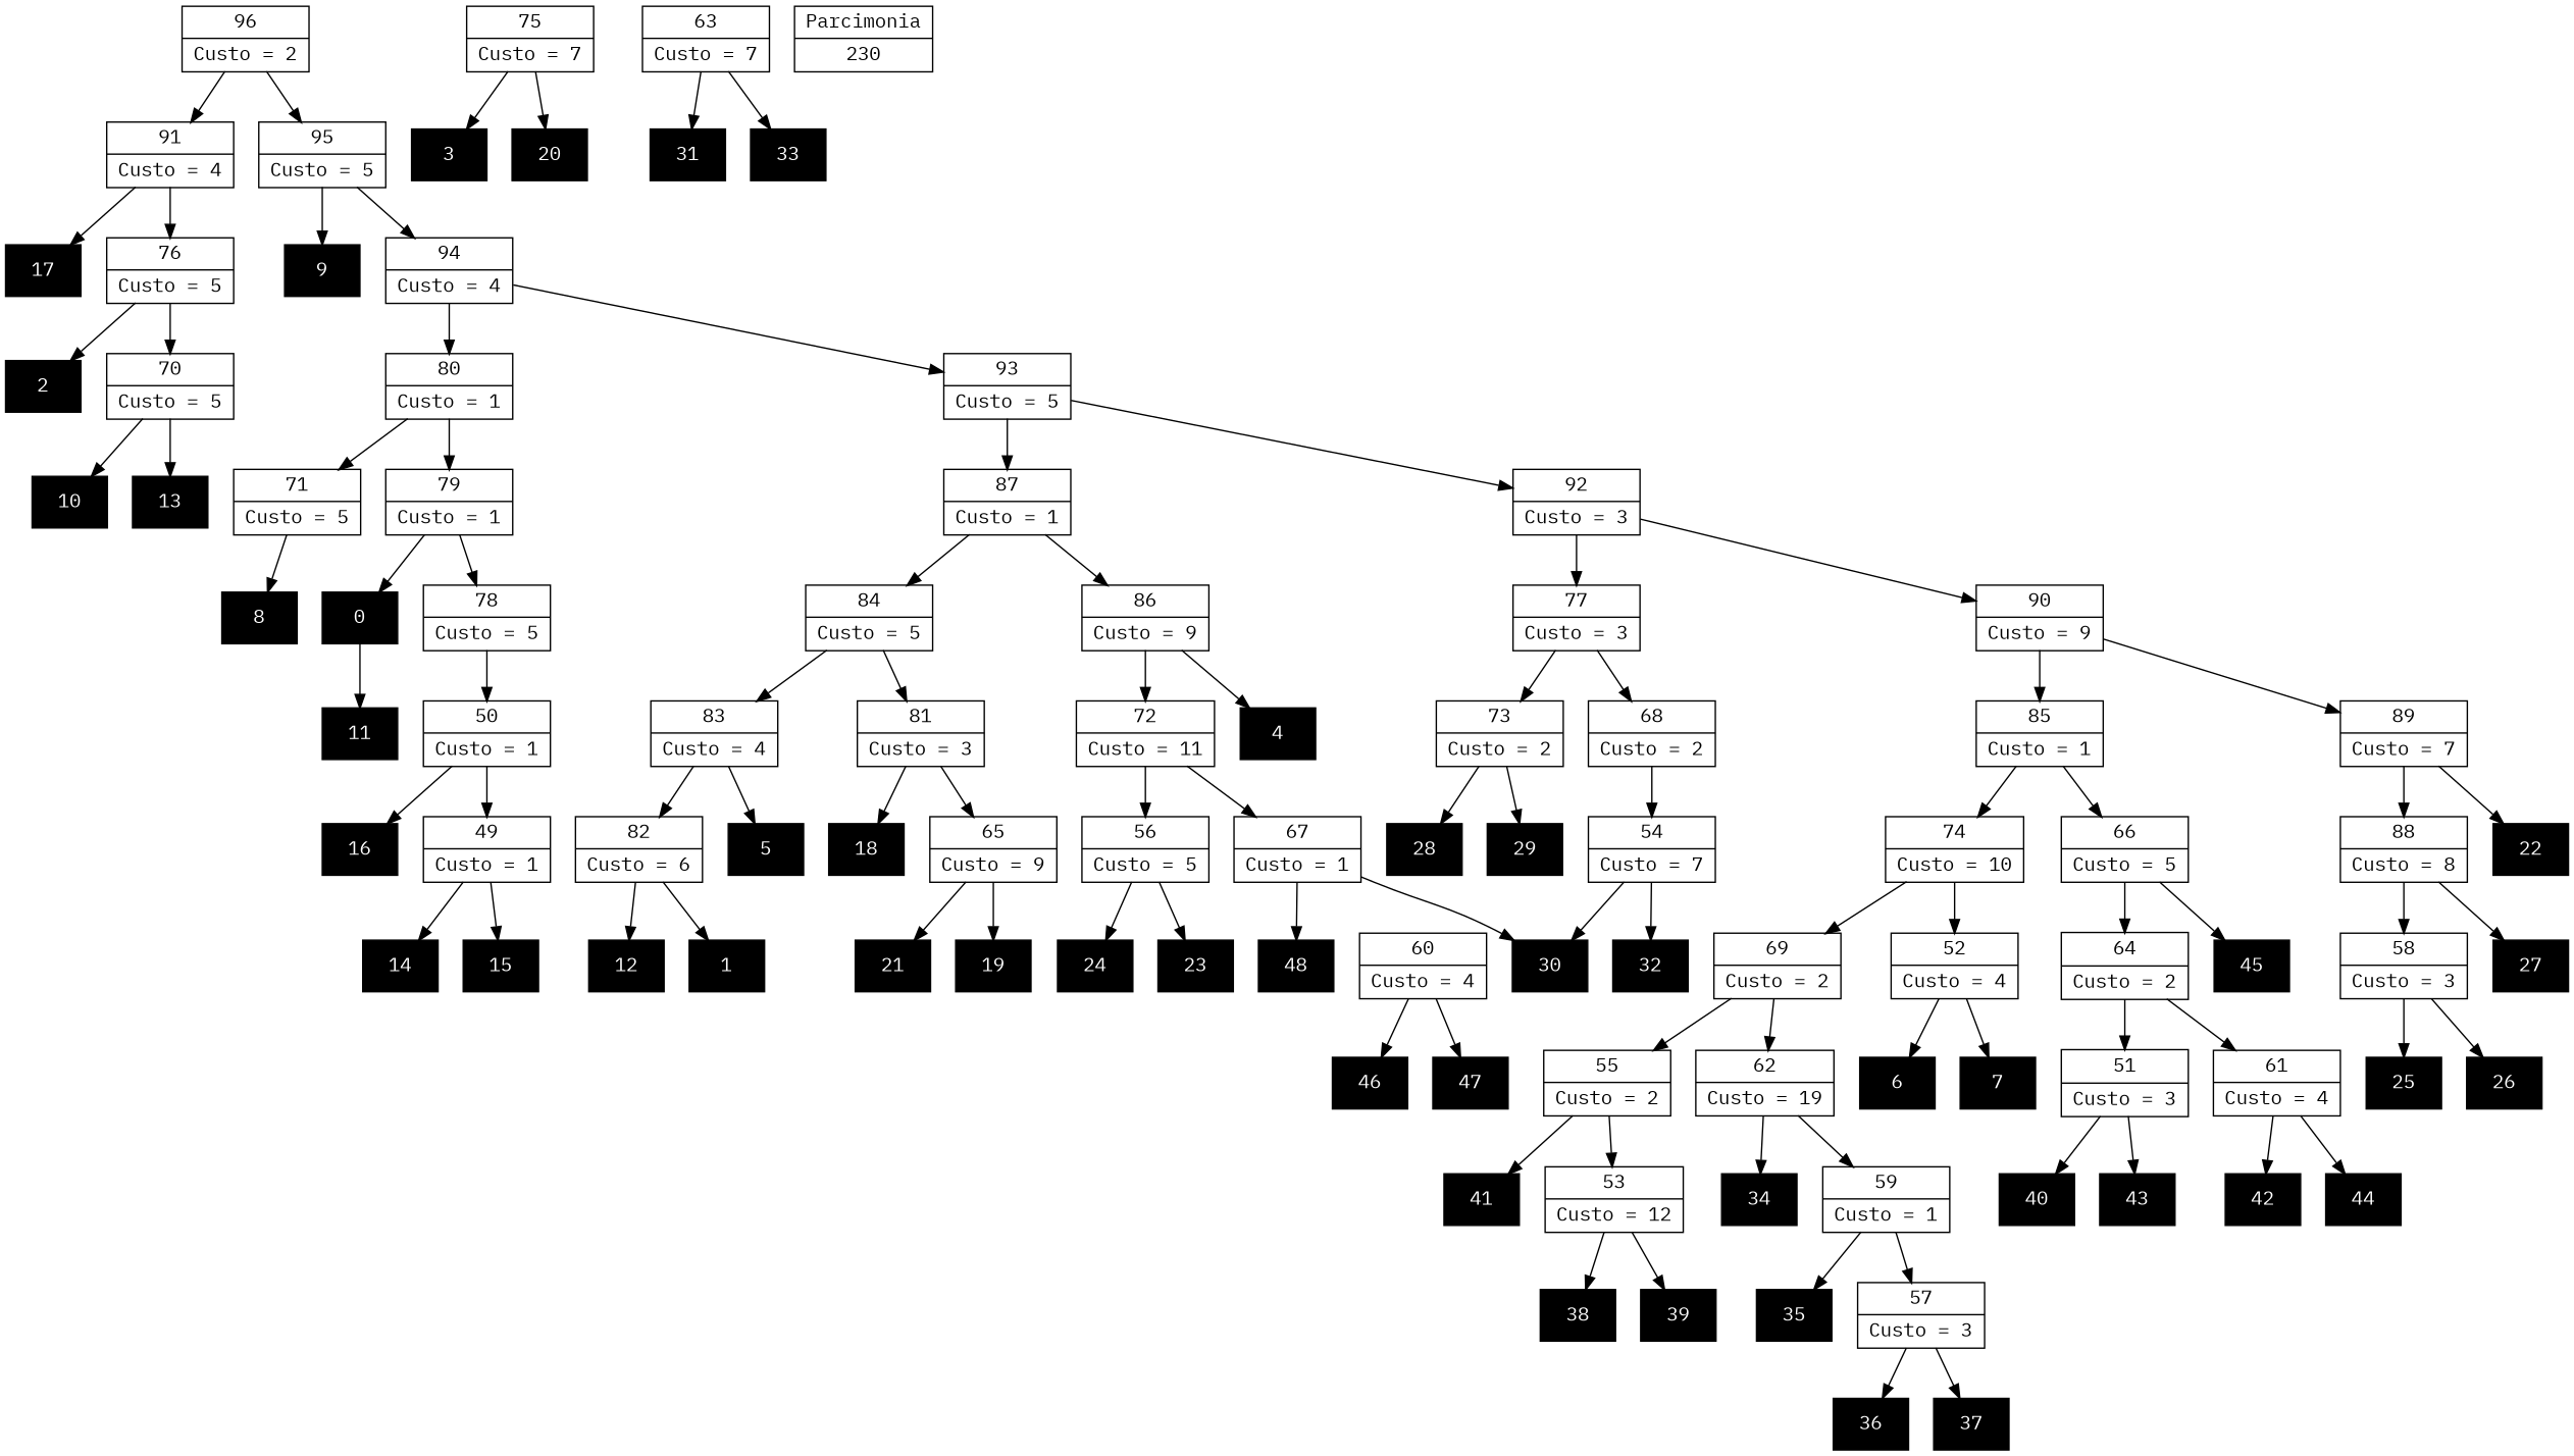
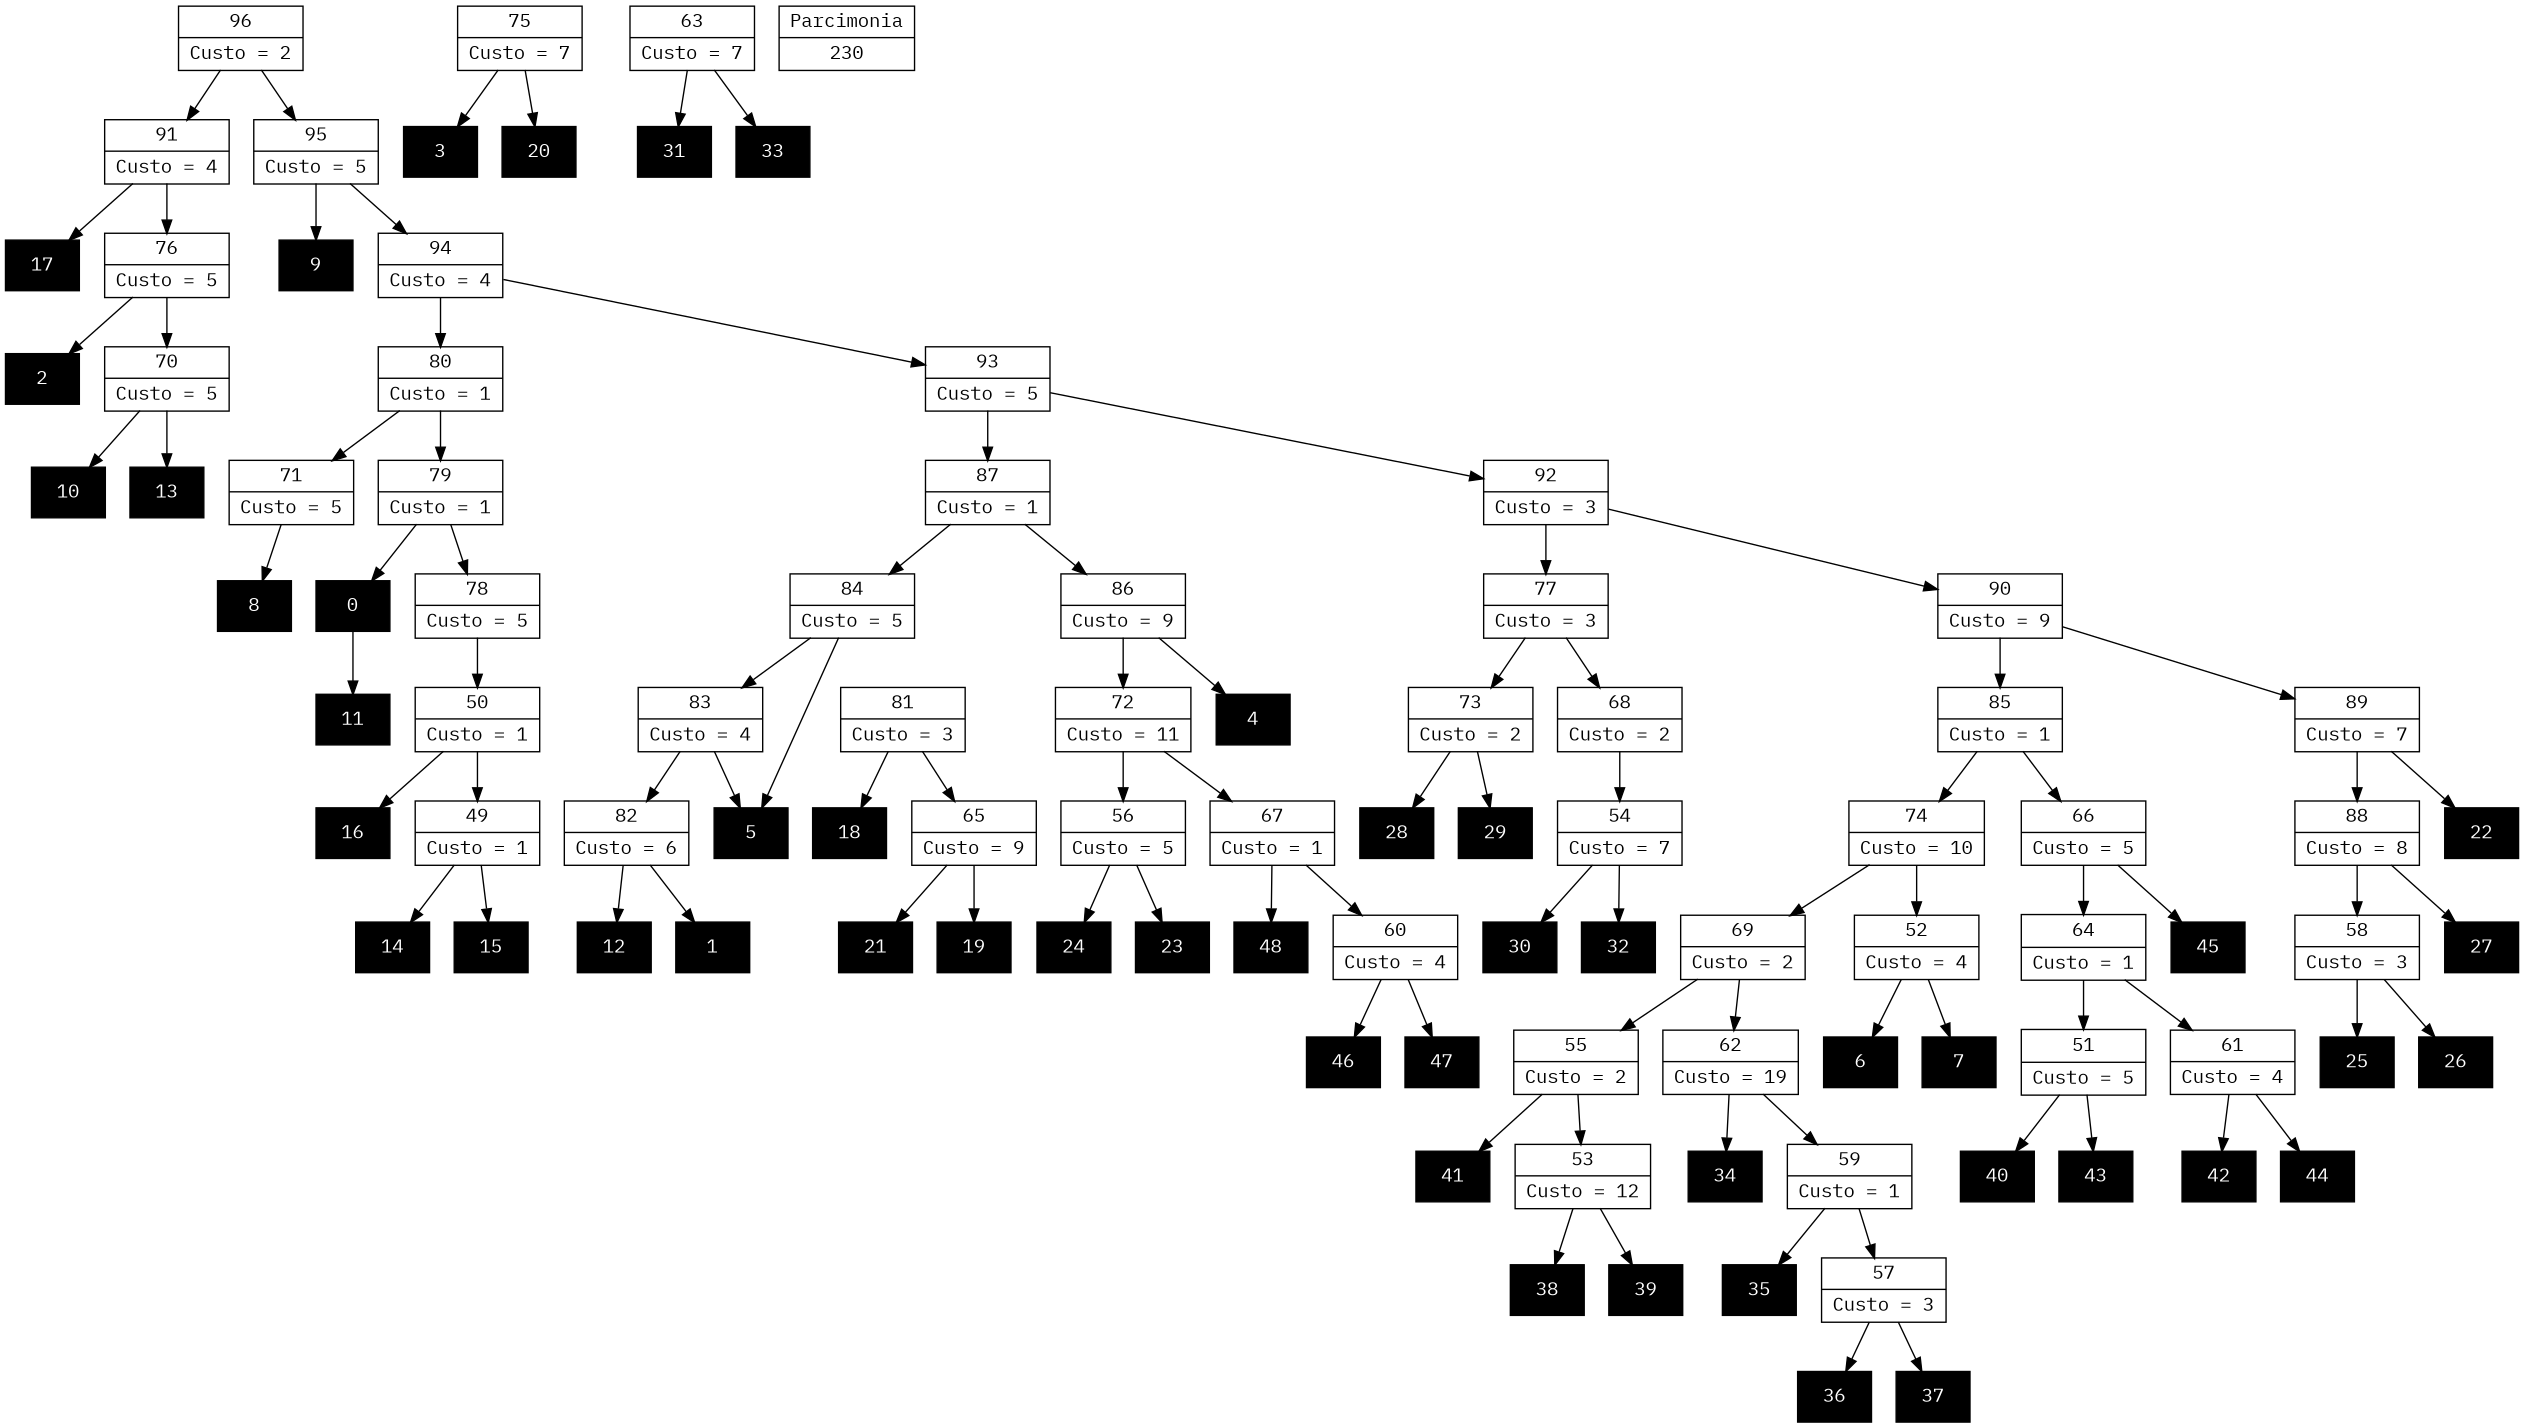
  digraph {
    fontname="IBM Plex Mono"
    node [fontname="IBM Plex Mono" shape=record]
    edge [fontname="IBM Plex Mono"]
    n1 [color=black fontcolor=white fontsize=14 height=0.5 label="{0}" style=filled]
    n2 [color=black fontcolor=white fontsize=14 height=0.5 label="{11}" style=filled]
    n3 [color=black fontcolor=white fontsize=14 height=0.5 label="{1}" style=filled]
    n4 [color=black fontcolor=white fontsize=14 height=0.5 label="{2}" style=filled]
    n5 [color=black fontcolor=white fontsize=14 height=0.5 label="{3}" style=filled]
    n6 [color=black fontcolor=white fontsize=14 height=0.5 label="{4}" style=filled]
    n7 [color=black fontcolor=white fontsize=14 height=0.5 label="{5}" style=filled]
    n8 [color=black fontcolor=white fontsize=14 height=0.5 label="{6}" style=filled]
    n9 [color=black fontcolor=white fontsize=14 height=0.5 label="{7}" style=filled]
    n10 [color=black fontcolor=white fontsize=14 height=0.5 label="{8}" style=filled]
    n11 [color=black fontcolor=white fontsize=14 height=0.5 label="{9}" style=filled]
    n12 [color=black fontcolor=white fontsize=14 height=0.5 label="{10}" style=filled]
    n13 [color=black fontcolor=white fontsize=14 height=0.5 label="{12}" style=filled]
    n14 [color=black fontcolor=white fontsize=14 height=0.5 label="{13}" style=filled]
    n15 [color=black fontcolor=white fontsize=14 height=0.5 label="{14}" style=filled]
    n16 [color=black fontcolor=white fontsize=14 height=0.5 label="{15}" style=filled]
    n17 [color=black fontcolor=white fontsize=14 height=0.5 label="{16}" style=filled]
    n18 [color=black fontcolor=white fontsize=14 height=0.5 label="{17}" style=filled]
    n19 [color=black fontcolor=white fontsize=14 height=0.5 label="{18}" style=filled]
    n20 [color=black fontcolor=white fontsize=14 height=0.5 label="{19}" style=filled]
    n21 [color=black fontcolor=white fontsize=14 height=0.5 label="{20}" style=filled]
    n22 [color=black fontcolor=white fontsize=14 height=0.5 label="{21}" style=filled]
    n23 [color=black fontcolor=white fontsize=14 height=0.5 label="{22}" style=filled]
    n24 [color=black fontcolor=white fontsize=14 height=0.5 label="{23}" style=filled]
    n25 [color=black fontcolor=white fontsize=14 height=0.5 label="{24}" style=filled]
    n26 [color=black fontcolor=white fontsize=14 height=0.5 label="{25}" style=filled]
    n27 [color=black fontcolor=white fontsize=14 height=0.5 label="{26}" style=filled]
    n28 [color=black fontcolor=white fontsize=14 height=0.5 label="{27}" style=filled]
    n29 [color=black fontcolor=white fontsize=14 height=0.5 label="{28}" style=filled]
    n30 [color=black fontcolor=white fontsize=14 height=0.5 label="{29}" style=filled]
    n31 [color=black fontcolor=white fontsize=14 height=0.5 label="{30}" style=filled]
    n32 [color=black fontcolor=white fontsize=14 height=0.5 label="{31}" style=filled]
    n33 [color=black fontcolor=white fontsize=14 height=0.5 label="{32}" style=filled]
    n34 [color=black fontcolor=white fontsize=14 height=0.5 label="{33}" style=filled]
    n35 [color=black fontcolor=white fontsize=14 height=0.5 label="{34}" style=filled]
    n36 [color=black fontcolor=white fontsize=14 height=0.5 label="{35}" style=filled]
    n37 [color=black fontcolor=white fontsize=14 height=0.5 label="{36}" style=filled]
    n38 [color=black fontcolor=white fontsize=14 height=0.5 label="{37}" style=filled]
    n39 [color=black fontcolor=white fontsize=14 height=0.5 label="{38}" style=filled]
    n40 [color=black fontcolor=white fontsize=14 height=0.5 label="{39}" style=filled]
    n41 [color=black fontcolor=white fontsize=14 height=0.5 label="{40}" style=filled]
    n42 [color=black fontcolor=white fontsize=14 height=0.5 label="{41}" style=filled]
    n43 [color=black fontcolor=white fontsize=14 height=0.5 label="{42}" style=filled]
    n44 [color=black fontcolor=white fontsize=14 height=0.5 label="{43}" style=filled]
    n45 [color=black fontcolor=white fontsize=14 height=0.5 label="{44}" style=filled]
    n46 [color=black fontcolor=white fontsize=14 height=0.5 label="{45}" style=filled]
    n47 [color=black fontcolor=white fontsize=14 height=0.5 label="{46}" style=filled]
    n48 [color=black fontcolor=white fontsize=14 height=0.5 label="{47}" style=filled]
    n49 [color=black fontcolor=white fontsize=14 height=0.5 label="{48}" style=filled]
    n50 [label="{49|Custo = 1}"]
    n51 [label="{50|Custo = 1}"]
-   n52 [label="{51|Custo = 3}"]
+   n52 [label="{51|Custo = 5}"]
    n53 [label="{52|Custo = 4}"]
    n54 [label="{53|Custo = 12}"]
    n55 [label="{54|Custo = 7}"]
    n56 [label="{55|Custo = 2}"]
    n57 [label="{56|Custo = 5}"]
    n58 [label="{57|Custo = 3}"]
    n59 [label="{58|Custo = 3}"]
    n60 [label="{59|Custo = 1}"]
    n61 [label="{60|Custo = 4}"]
    n62 [label="{61|Custo = 4}"]
    n63 [label="{62|Custo = 19}"]
    n64 [label="{63|Custo = 7}"]
-   n65 [label="{64|Custo = 2}"]
+   n65 [label="{64|Custo = 1}"]
    n66 [label="{65|Custo = 9}"]
    n67 [label="{66|Custo = 5}"]
    n68 [label="{67|Custo = 1}"]
    n69 [label="{68|Custo = 2}"]
    n70 [label="{69|Custo = 2}"]
    n71 [label="{70|Custo = 5}"]
    n72 [label="{71|Custo = 5}"]
    n73 [label="{72|Custo = 11}"]
    n74 [label="{73|Custo = 2}"]
    n75 [label="{74|Custo = 10}"]
    n76 [label="{75|Custo = 7}"]
    n77 [label="{76|Custo = 5}"]
    n78 [label="{77|Custo = 3}"]
    n79 [label="{78|Custo = 5}"]
    n80 [label="{79|Custo = 1}"]
    n81 [label="{80|Custo = 1}"]
    n82 [label="{81|Custo = 3}"]
    n83 [label="{82|Custo = 6}"]
    n84 [label="{83|Custo = 4}"]
    n85 [label="{84|Custo = 5}"]
    n86 [label="{85|Custo = 1}"]
    n87 [label="{86|Custo = 9}"]
    n88 [label="{87|Custo = 1}"]
    n89 [label="{88|Custo = 8}"]
    n90 [label="{89|Custo = 7}"]
    n91 [label="{90|Custo = 9}"]
    n92 [label="{91|Custo = 4}"]
    n93 [label="{92|Custo = 3}"]
    n94 [label="{93|Custo = 5}"]
    n95 [label="{94|Custo = 4}"]
    n96 [label="{95|Custo = 5}"]
    n97 [label="{96|Custo = 2}"]
    n98 [label="{Parcimonia|230}"]
    n1 -> n2
    n50 -> n15
    n50 -> n16
    n51 -> n17
    n51 -> n50
    n52 -> n41
    n52 -> n44
    n53 -> n8
    n53 -> n9
    n54 -> n39
    n54 -> n40
    n55 -> n31
    n55 -> n33
    n56 -> n42
    n56 -> n54
    n57 -> n24
    n57 -> n25
    n58 -> n37
    n58 -> n38
    n59 -> n26
    n59 -> n27
    n60 -> n36
    n60 -> n58
    n61 -> n47
    n61 -> n48
    n62 -> n43
    n62 -> n45
    n63 -> n35
    n63 -> n60
    n64 -> n32
    n64 -> n34
    n65 -> n52
    n65 -> n62
    n66 -> n20
    n66 -> n22
    n67 -> n46
    n67 -> n65
    n68 -> n49
-   n68 -> n31
+   n68 -> n61
    n69 -> n55
    n70 -> n56
    n70 -> n63
    n71 -> n12
    n71 -> n14
    n72 -> n10
    n73 -> n57
    n73 -> n68
    n74 -> n29
    n74 -> n30
    n75 -> n53
    n75 -> n70
    n76 -> n5
    n76 -> n21
    n77 -> n4
    n77 -> n71
    n78 -> n69
    n78 -> n74
    n79 -> n51
    n80 -> n1
    n80 -> n79
    n81 -> n72
    n81 -> n80
    n82 -> n19
    n82 -> n66
    n83 -> n3
    n83 -> n13
    n84 -> n7
    n84 -> n83
-   n85 -> n82
+   n85 -> n7
    n85 -> n84
    n86 -> n67
    n86 -> n75
    n87 -> n6
    n87 -> n73
    n88 -> n85
    n88 -> n87
    n89 -> n28
    n89 -> n59
    n90 -> n23
    n90 -> n89
    n91 -> n86
    n91 -> n90
    n92 -> n18
    n92 -> n77
    n93 -> n78
    n93 -> n91
    n94 -> n88
    n94 -> n93
    n95 -> n81
    n95 -> n94
    n96 -> n11
    n96 -> n95
    n97 -> n92
    n97 -> n96
  }
